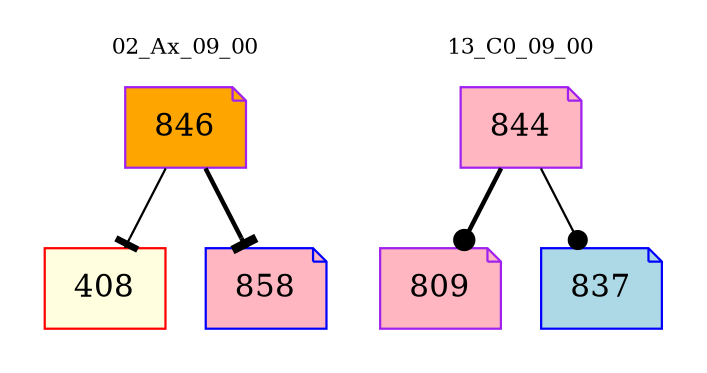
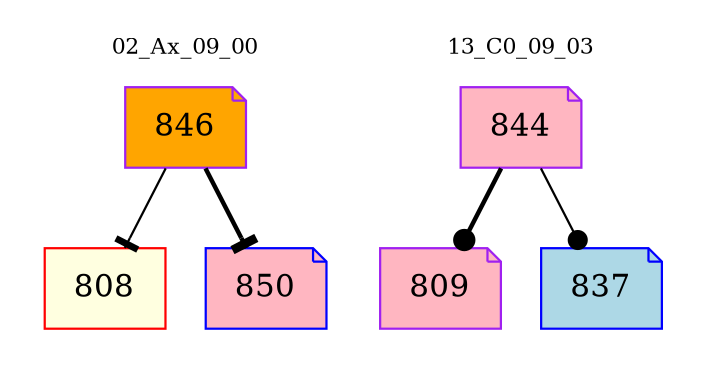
  digraph {
    node [color=purple fillcolor=lightpink shape=note style=filled]
    edge [arrowhead=tee color=black style=solid]
    n1 [fillcolor=orange label=846]
-   n2 [color=red fillcolor=lightyellow label=408 shape=box]
-   n3 [color=blue label=858]
+   n2 [color=red fillcolor=lightyellow label=808 shape=box]
+   n3 [color=blue label=850]
    n4 [label=844]
    n5 [label=809]
    n6 [color=blue fillcolor=lightblue label=837]
    subgraph cluster_1 {
      color=white
      fontsize=10
      label="02_Ax_09_00"
      n1
      n2
      n3
    }
    subgraph cluster_2 {
      color=white
      fontsize=10
-     label="13_C0_09_00"
+     label="13_C0_09_03"
      n4
      n5
      n6
    }
    n1 -> n2
    n1 -> n3 [style=bold]
    n4 -> n5 [arrowhead=dot style=bold]
    n4 -> n6 [arrowhead=dot]
  }
